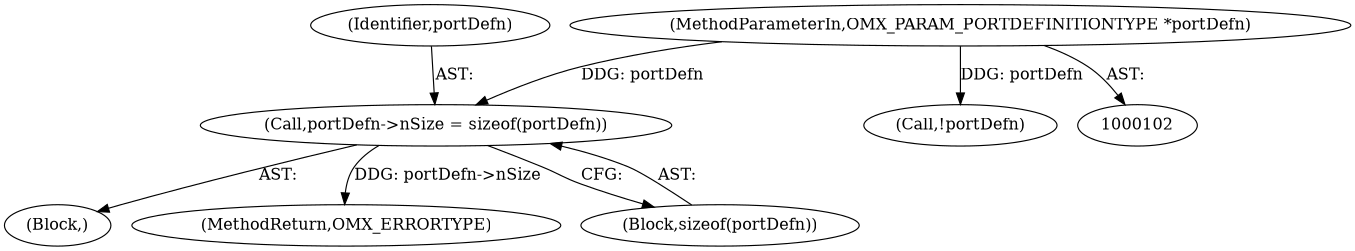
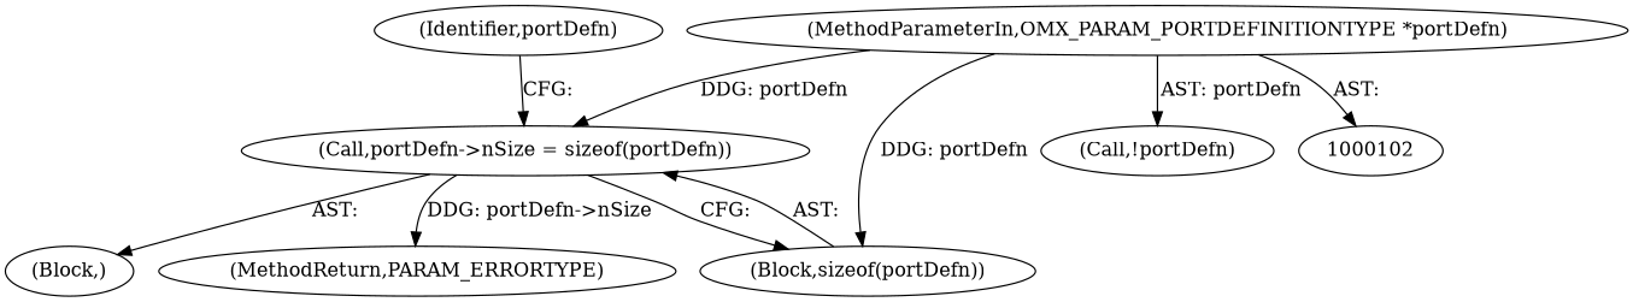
  digraph {
    n1 [label="(Call,portDefn->nSize = sizeof(portDefn))"]
    n2 [label="(Block,)"]
-   n3 [label="(MethodReturn,OMX_ERRORTYPE)"]
+   n3 [label="(MethodReturn,PARAM_ERRORTYPE)"]
    n4 [label="(Block,sizeof(portDefn))"]
    n5 [label="(MethodParameterIn,OMX_PARAM_PORTDEFINITIONTYPE *portDefn)"]
    n6 [label="(Call,!portDefn)"]
    n7 [label=1000102]
    n8 [label="(Identifier,portDefn)"]
    n1 -> n2 [label="AST: "]
    n1 -> n3 [label="DDG: portDefn->nSize"]
    n1 -> n4 [label="CFG: "]
    n4 -> n1 [label="AST: "]
    n5 -> n1 [label="DDG: portDefn"]
-   n5 -> n6 [label="DDG: portDefn"]
+   n5 -> n4 [label="DDG: portDefn"]
+   n5 -> n6 [label="AST: portDefn"]
    n5 -> n7 [label="AST: "]
-   n8 -> n1 [label="AST: "]
+   n8 -> n1 [label="CFG: "]
  }
